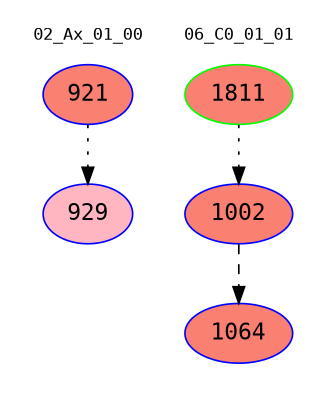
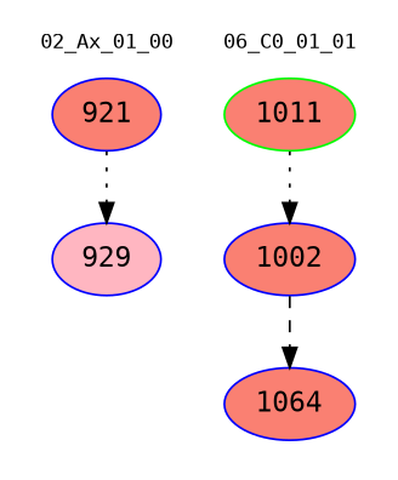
  digraph {
    fontname="DejaVu Sans Mono"
    node [color=blue fillcolor=salmon fontname="DejaVu Sans Mono" style=filled]
    edge [color=black fontname="DejaVu Sans Mono" style=dotted]
    n1 [label=921]
    n2 [fillcolor=lightpink label=929]
-   n3 [color=green label=1811]
+   n3 [color=green label=1011]
    n4 [label=1002]
    n5 [label=1064]
    subgraph cluster_1 {
      color=white
      fontsize=10
      label="02_Ax_01_00"
      n1
      n2
    }
    subgraph cluster_2 {
      color=white
      fontsize=10
      label="06_C0_01_01"
      n3
      n4
      n5
    }
    n1 -> n2
    n3 -> n4
    n4 -> n5 [style=dashed]
  }
